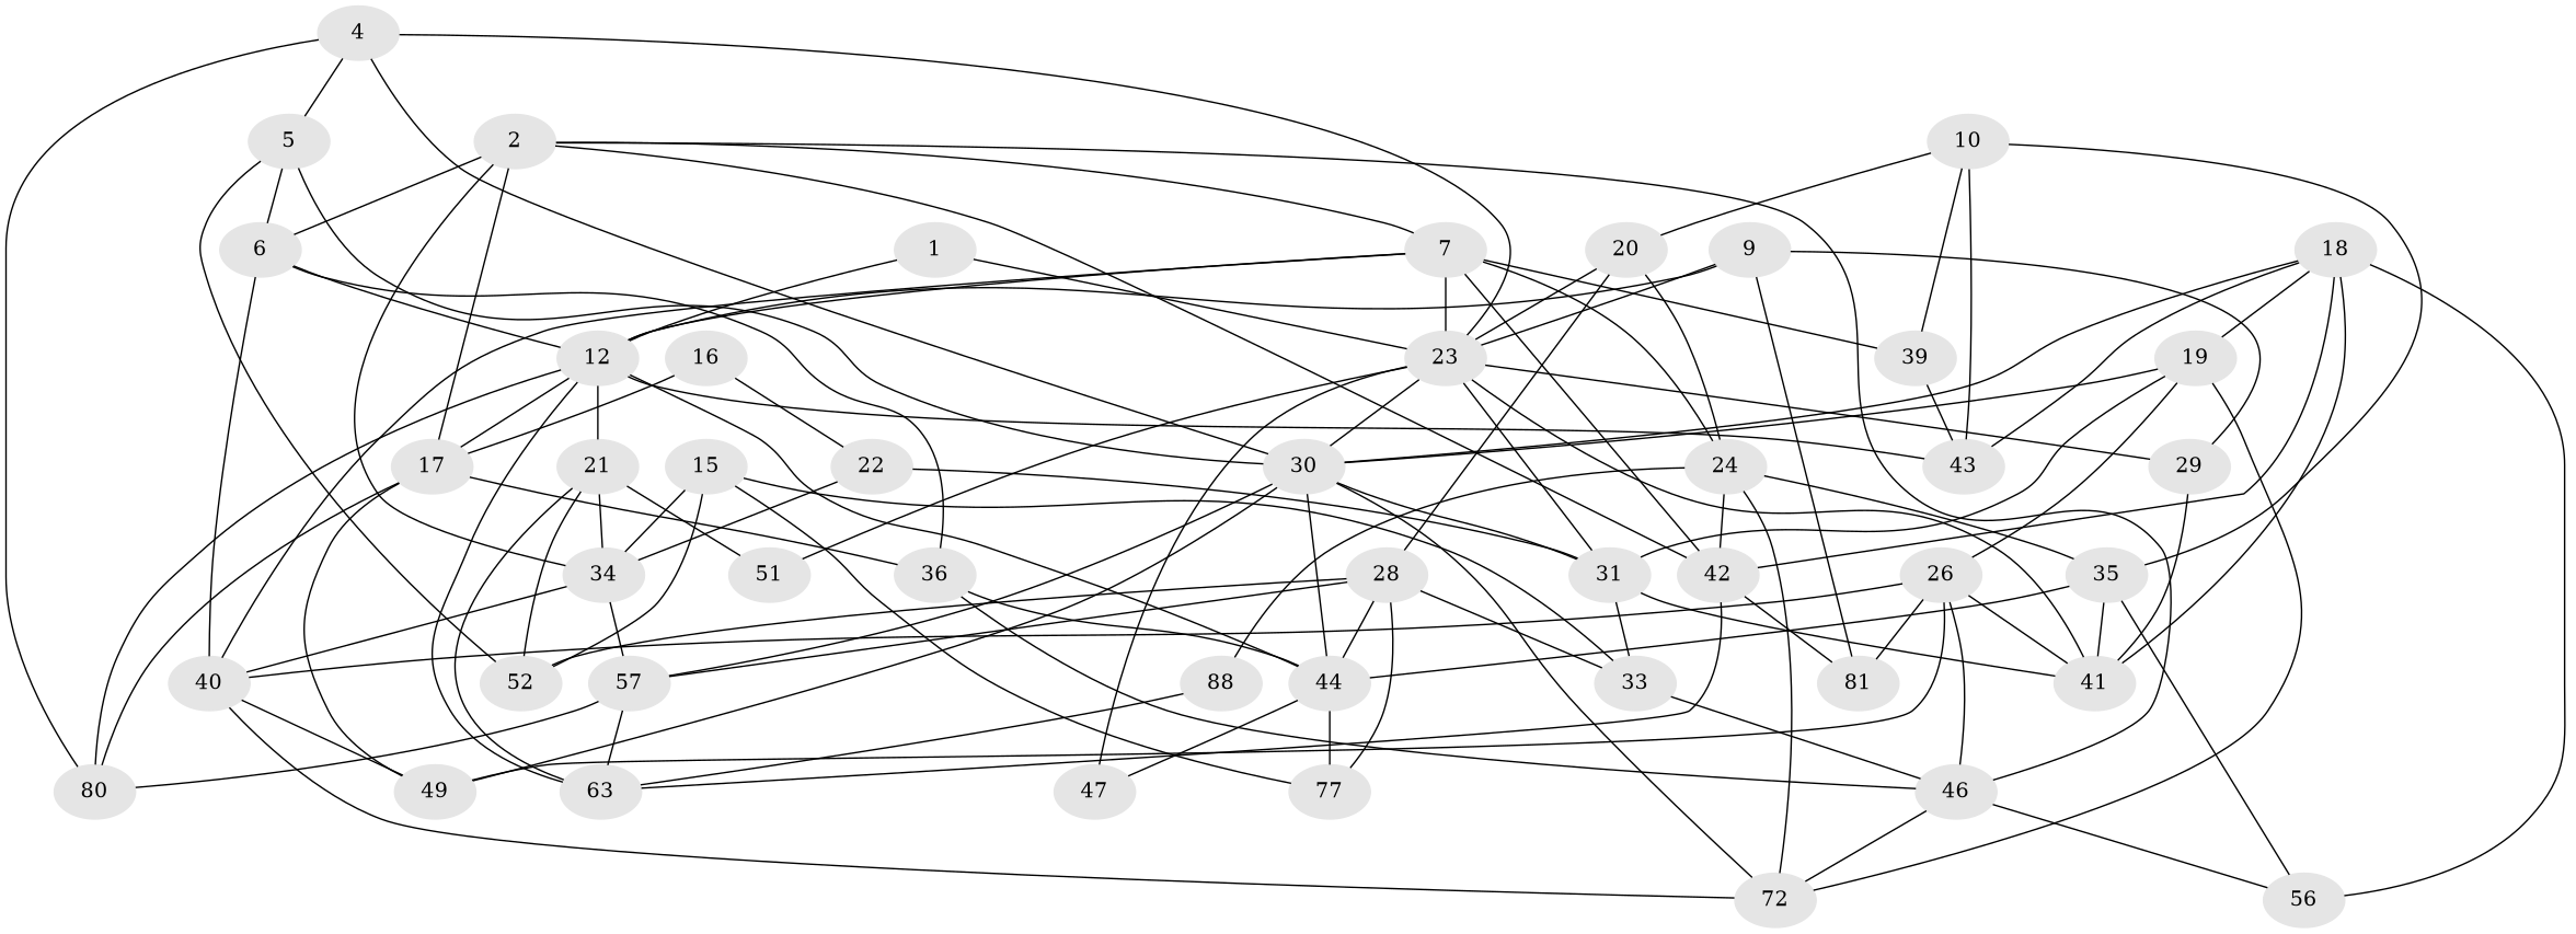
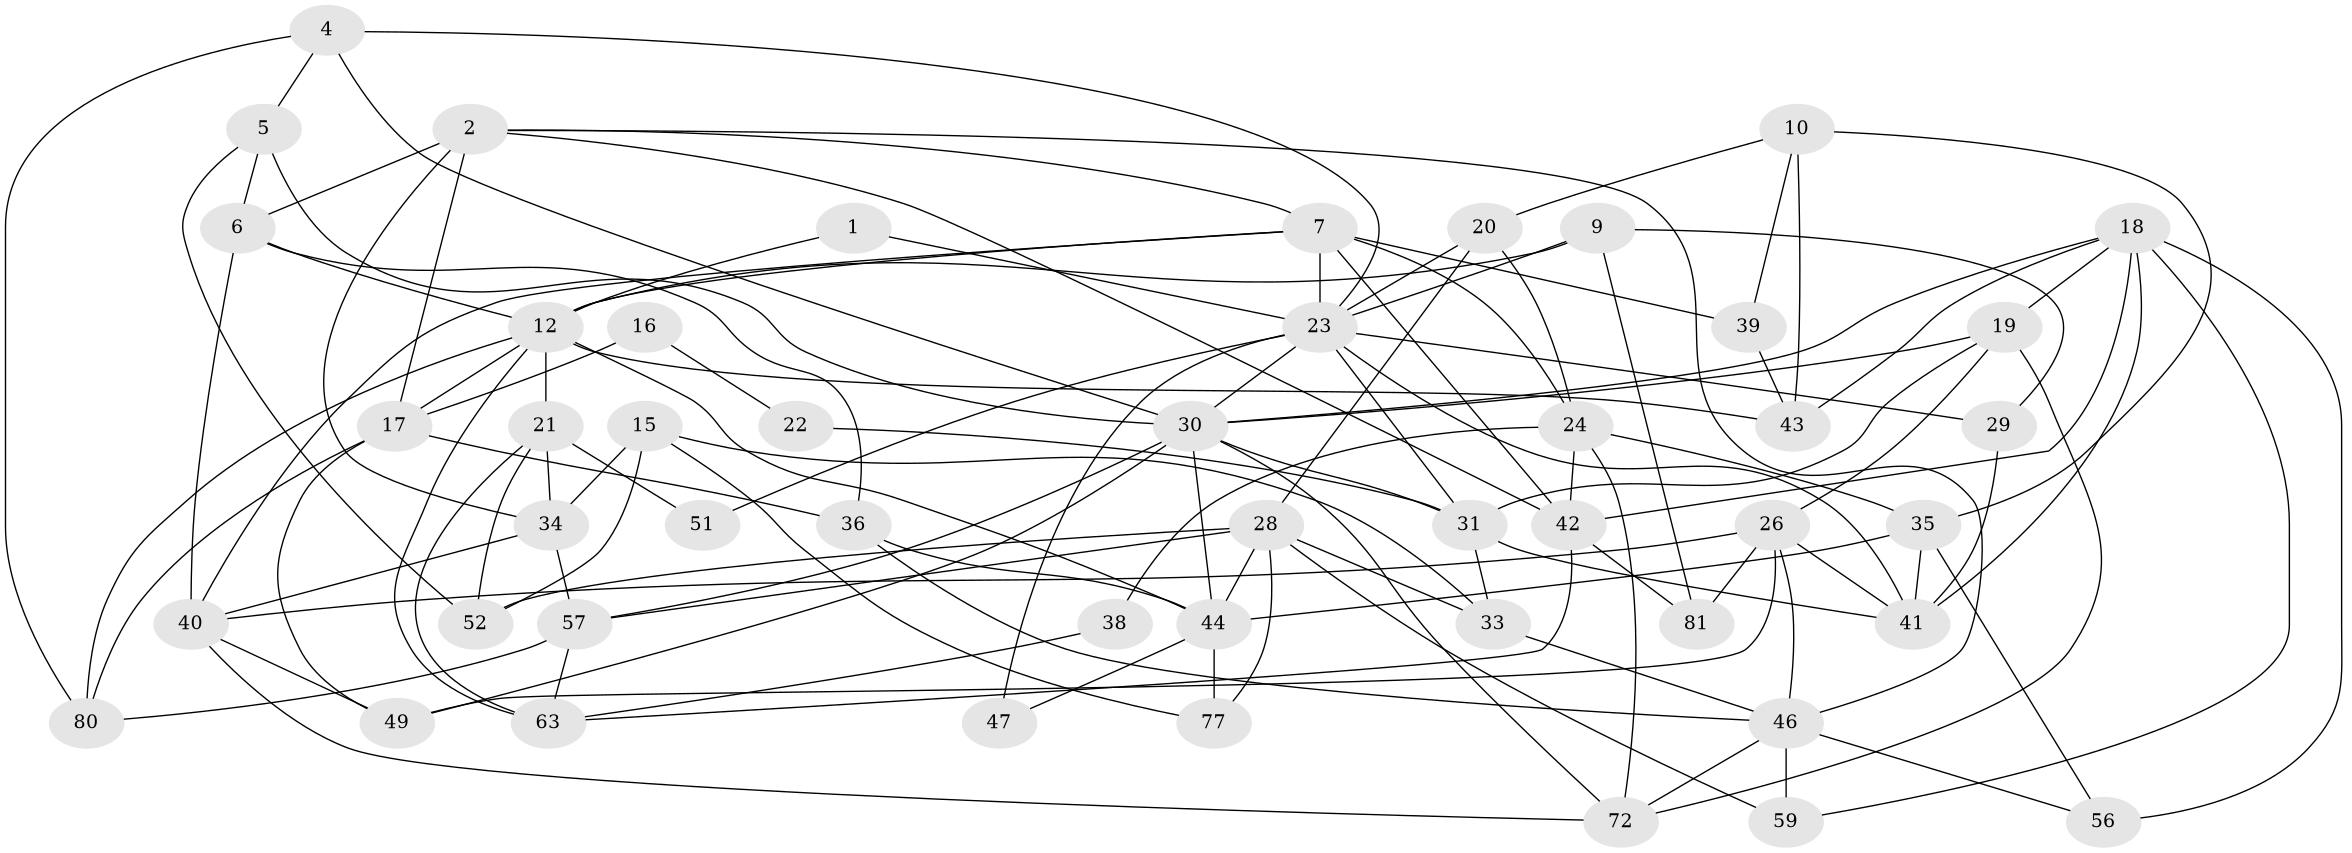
  graph {
    node [color=gray90 style=filled]
    12 [super="+13"]
    17 [super="+27"]
    43 [super="+68"]
    80
    21 [super="+74"]
    44 [super="+65"]
    63
    1
    23 [super="+45"]
    30 [super="+53"]
    29
    41 [super="+67"]
    31 [super="+58"]
    51
    47
    42 [super="+48"]
    n17 [label=81]
    2 [super="+73"]
    6 [super="+14"]
    7 [super="+37"]
    34 [super="+54"]
    46 [super="+70"]
    36 [super="+76"]
    40 [super="+50"]
    24 [super="+79"]
    39
    49 [super="+66"]
    22 [super="+61"]
    57
    56
+   59
    72 [super="+78"]
    15 [super="+25"]
    52
    33
    77
    4 [super="+64"]
    5 [super="+55"]
    35
-   38 [label=88]
+   38
    9 [super="+11"]
    10
    20
    28 [super="+62"]
    16
    18 [super="+75"]
    19 [super="+60"]
    26 [super="+32"]
    12 -- 17
    12 -- 43
    12 -- 80
    12 -- 21
    12 -- 44
    12 -- 63 [weight=2]
    17 -- 80
    17 -- 36
    17 -- 49
    21 -- 63
    21 -- 51
    21 -- 34
    21 -- 52
    44 -- 47
    44 -- 77
    1 -- 12
    1 -- 23
    23 -- 30
    23 -- 29
    23 -- 41
    23 -- 31
    23 -- 51
    23 -- 47
    30 -- 44
    30 -- 31
    30 -- 49
    30 -- 57
    30 -- 72
    29 -- 41
    31 -- 41
    31 -- 33
    42 -- 63
    42 -- n17
    2 -- 17 [weight=2]
    2 -- 42
    2 -- 6
    2 -- 7
    2 -- 34
    2 -- 46
    6 -- 12
    6 -- 36
    6 -- 40
    7 -- 12
    7 -- 23
    7 -- 42
    7 -- 40
    7 -- 24
    7 -- 39
    34 -- 40
    34 -- 57
    46 -- 56
+   46 -- 59
    46 -- 72
    36 -- 44
    36 -- 46
    40 -- 49
    40 -- 72
    24 -- 42
    24 -- 72 [weight=2]
    24 -- 35
    24 -- 38
    39 -- 43
    22 -- 31
-   22 -- 34
    57 -- 80
    57 -- 63
    15 -- 34
    15 -- 52
    15 -- 33
    15 -- 77
    33 -- 46
    4 -- 80
    4 -- 23
    4 -- 30
    4 -- 5
    5 -- 30
    5 -- 6
    5 -- 52
    35 -- 44
    35 -- 41
    35 -- 56
    38 -- 63
    9 -- 12
    9 -- 23
    9 -- 29
    9 -- n17 [weight=2]
    10 -- 43
    10 -- 39
    10 -- 35
    10 -- 20
    20 -- 23
    20 -- 24
    20 -- 28
    28 -- 44
    28 -- 57
+   28 -- 59
    28 -- 52
    28 -- 33
    28 -- 77
    16 -- 17
    16 -- 22
    18 -- 43
    18 -- 30
    18 -- 41
    18 -- 42
    18 -- 56
+   18 -- 59
    18 -- 19
    19 -- 30
    19 -- 31
    19 -- 72
    19 -- 26
    26 -- 41
    26 -- n17
    26 -- 46
    26 -- 40
    26 -- 49
  }
